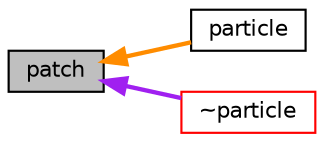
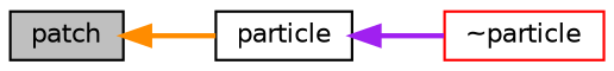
  digraph {
    rankdir=LR
    node [color=black fontname=Helvetica fontsize=10 shape=record]
    edge [dir=back fontname=Helvetica fontsize=10 labelfontname=Helvetica labelfontsize=10 style=bold]
    n1 [fillcolor=grey75 fontcolor=black height=0.2 label=patch style=filled width=0.4]
    n2 [height=0.2 label=particle width=0.4]
    n3 [color=red height=0.2 label="~particle" width=0.4]
    n1 -> n2 [color=darkorange]
-   n1 -> n3 [color=purple]
+   n2 -> n3 [color=purple]
  }
